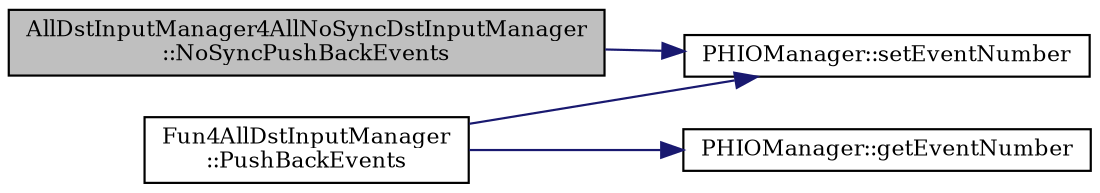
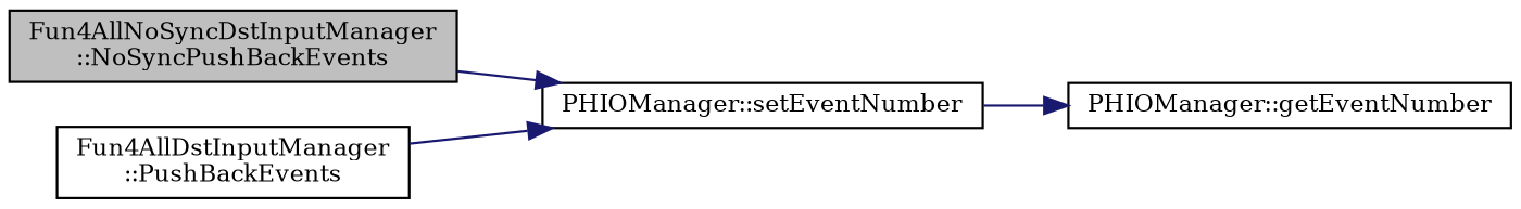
  digraph {
    fontname="DejaVu Serif"
    rankdir=LR
    node [color=black fontname="DejaVu Serif" fontsize=10 shape=record]
    edge [color=midnightblue fontname="DejaVu Serif" fontsize=10 labelfontname=FreeSans labelfontsize=10 style=solid]
-   n1 [fillcolor=grey75 fontcolor=black height=0.2 label="AllDstInputManager4AllNoSyncDstInputManager\l::NoSyncPushBackEvents" style=filled width=0.4]
+   n1 [fillcolor=grey75 fontcolor=black height=0.2 label="Fun4AllNoSyncDstInputManager\l::NoSyncPushBackEvents" style=filled width=0.4]
    n2 [height=0.2 label="PHIOManager::setEventNumber" width=0.4]
    n3 [height=0.2 label="Fun4AllDstInputManager\l::PushBackEvents" width=0.4]
    n4 [height=0.2 label="PHIOManager::getEventNumber" width=0.4]
    n1 -> n2
    n3 -> n2
-   n3 -> n4
+   n2 -> n4
  }
